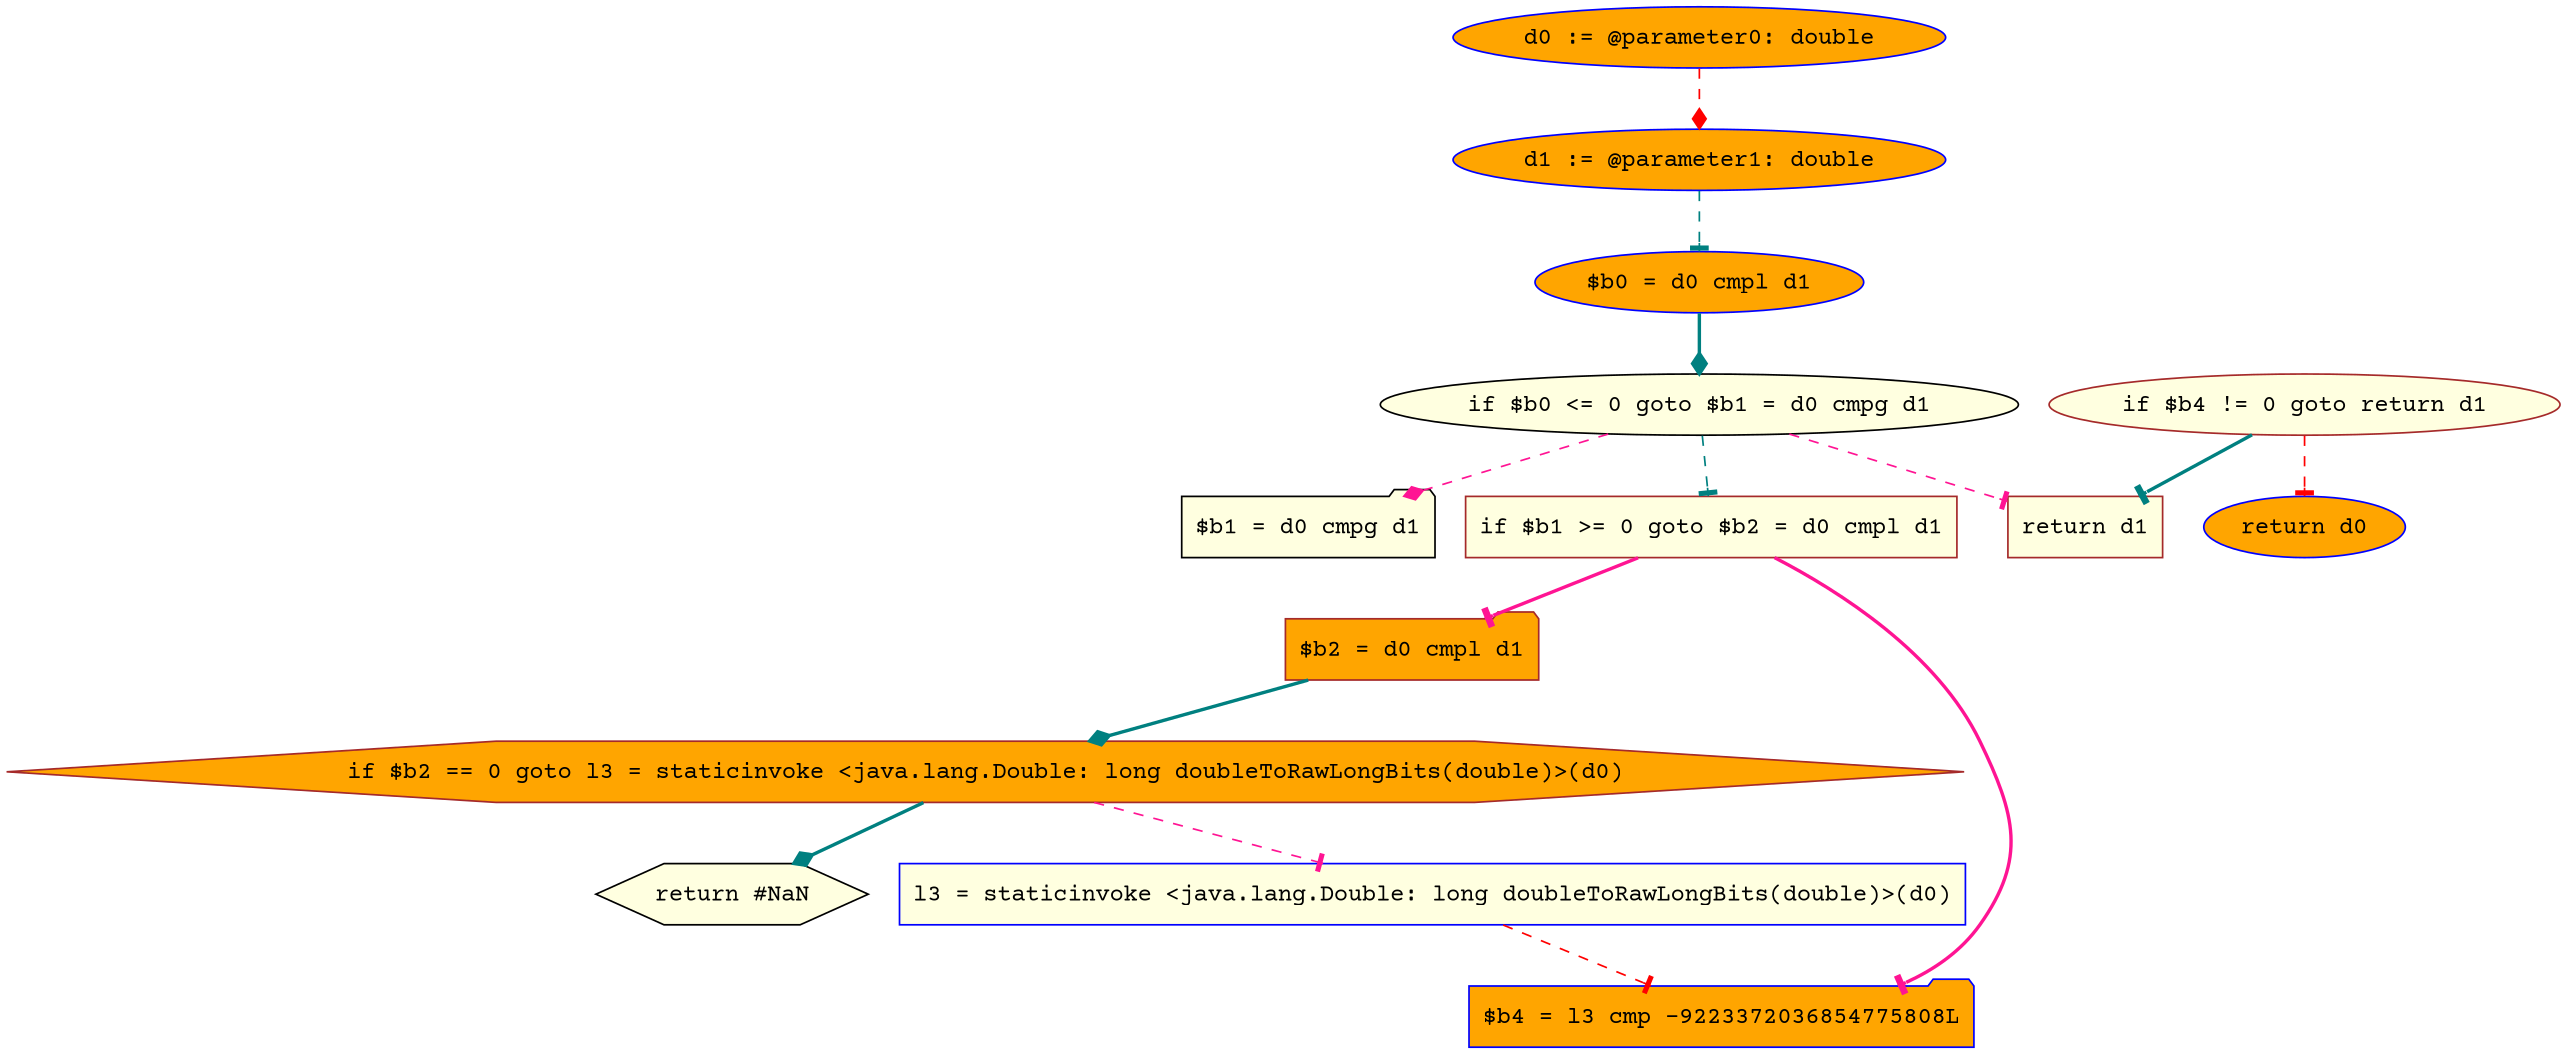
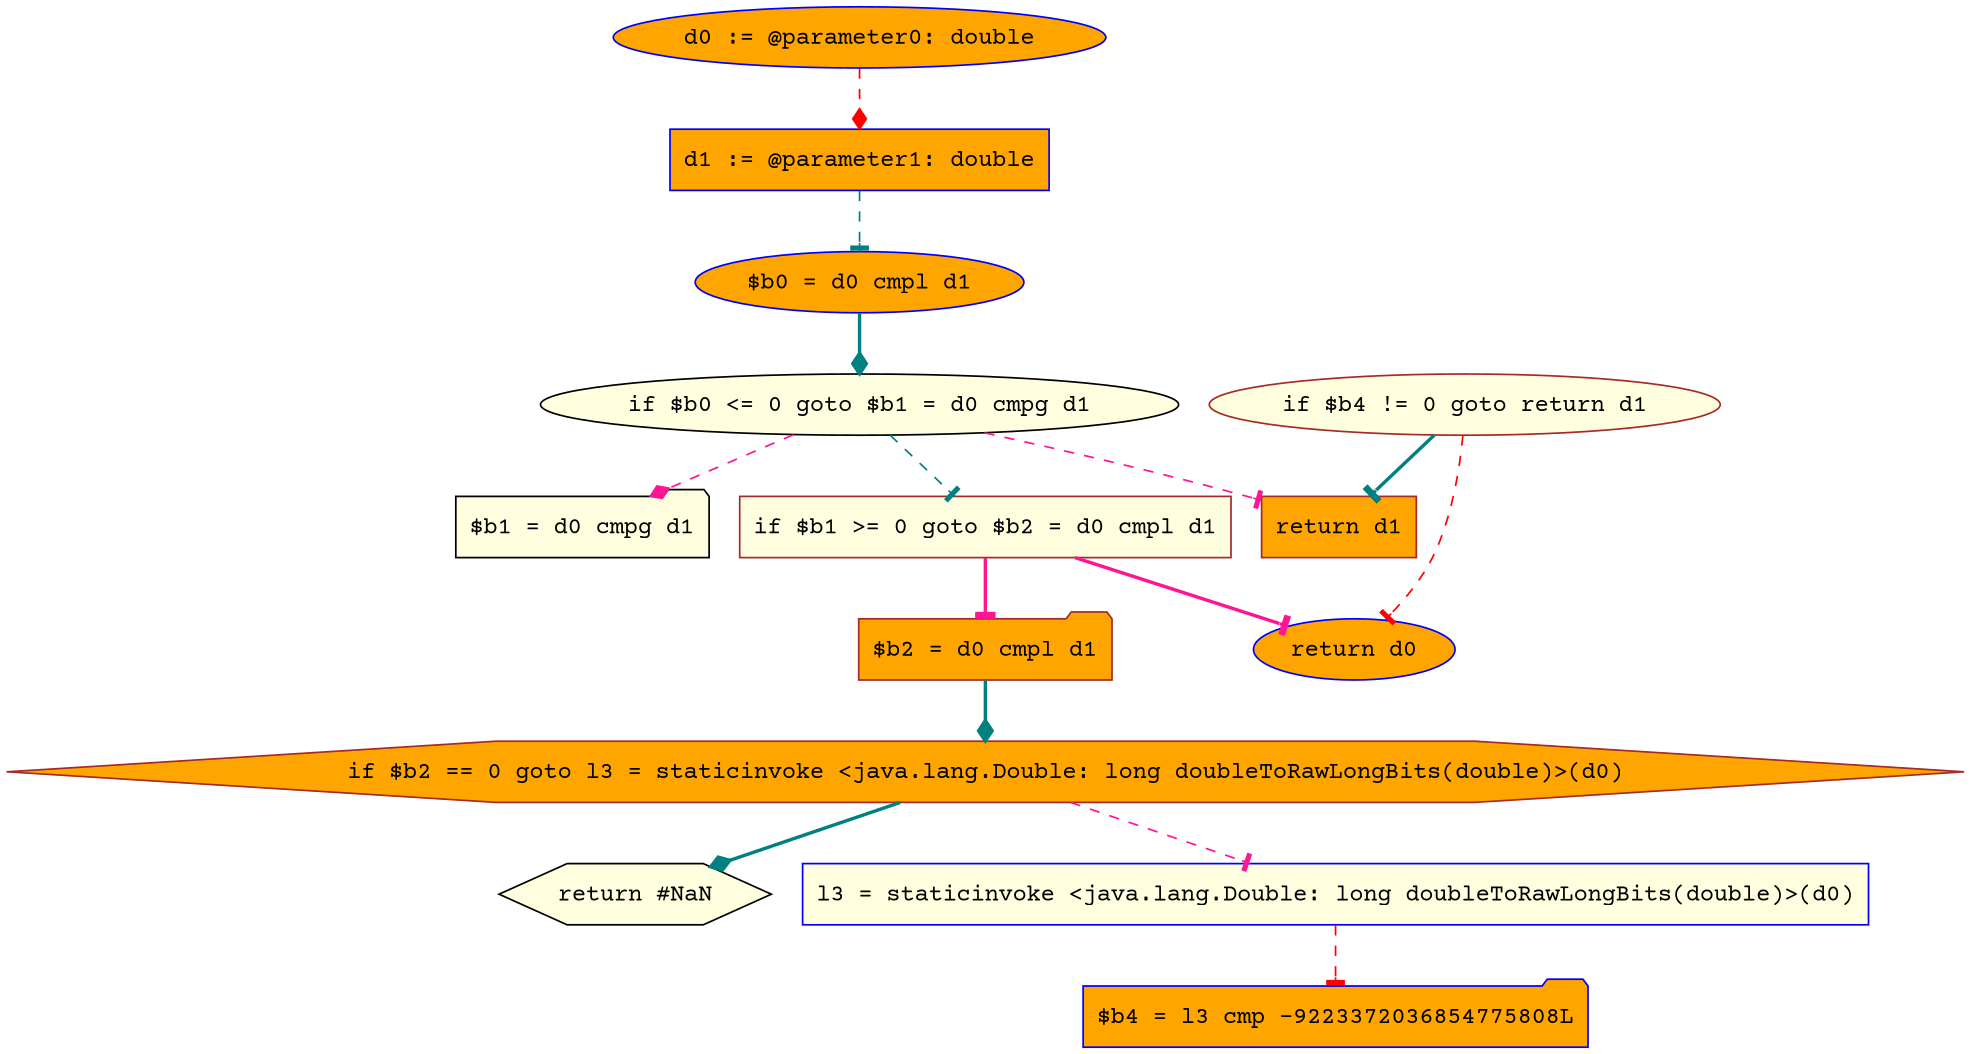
  digraph {
    fontname="Courier Prime"
    node [color=blue fillcolor=orange fontname="Courier Prime" shape=ellipse style=filled]
    edge [arrowhead=tee color=teal fontname="Courier Prime" style=dashed]
    "d0 := @parameter0: double"
-   "d1 := @parameter1: double"
+   "d1 := @parameter1: double" [shape=box]
    "$b0 = d0 cmpl d1"
    "if $b0 <= 0 goto $b1 = d0 cmpg d1" [color=black fillcolor=lightyellow]
-   "return d1" [color=brown fillcolor=lightyellow shape=box]
+   "return d1" [color=brown shape=box]
    "$b1 = d0 cmpg d1" [color=black fillcolor=lightyellow shape=folder]
    "if $b1 >= 0 goto $b2 = d0 cmpl d1" [color=brown fillcolor=lightyellow shape=box]
    "return d0"
    "$b2 = d0 cmpl d1" [color=brown shape=folder]
    "if $b2 == 0 goto l3 = staticinvoke <java.lang.Double: long doubleToRawLongBits(double)>(d0)" [color=brown shape=hexagon]
    "return #NaN" [color=black fillcolor=lightyellow shape=hexagon]
    "l3 = staticinvoke <java.lang.Double: long doubleToRawLongBits(double)>(d0)" [fillcolor=lightyellow shape=box]
    "$b4 = l3 cmp -9223372036854775808L" [shape=folder]
    "if $b4 != 0 goto return d1" [color=brown fillcolor=lightyellow]
    "d0 := @parameter0: double" -> "d1 := @parameter1: double" [arrowhead=diamond color=red]
    "d1 := @parameter1: double" -> "$b0 = d0 cmpl d1"
    "$b0 = d0 cmpl d1" -> "if $b0 <= 0 goto $b1 = d0 cmpg d1" [arrowhead=diamond style=bold]
    "if $b0 <= 0 goto $b1 = d0 cmpg d1" -> "return d1" [color=deeppink]
    "if $b0 <= 0 goto $b1 = d0 cmpg d1" -> "$b1 = d0 cmpg d1" [arrowhead=diamond color=deeppink]
    "if $b0 <= 0 goto $b1 = d0 cmpg d1" -> "if $b1 >= 0 goto $b2 = d0 cmpl d1"
-   "if $b1 >= 0 goto $b2 = d0 cmpl d1" -> "$b4 = l3 cmp -9223372036854775808L" [color=deeppink style=bold]
+   "if $b1 >= 0 goto $b2 = d0 cmpl d1" -> "return d0" [color=deeppink style=bold]
    "if $b1 >= 0 goto $b2 = d0 cmpl d1" -> "$b2 = d0 cmpl d1" [color=deeppink style=bold]
    "$b2 = d0 cmpl d1" -> "if $b2 == 0 goto l3 = staticinvoke <java.lang.Double: long doubleToRawLongBits(double)>(d0)" [arrowhead=diamond style=bold]
    "if $b2 == 0 goto l3 = staticinvoke <java.lang.Double: long doubleToRawLongBits(double)>(d0)" -> "return #NaN" [arrowhead=diamond style=bold]
    "if $b2 == 0 goto l3 = staticinvoke <java.lang.Double: long doubleToRawLongBits(double)>(d0)" -> "l3 = staticinvoke <java.lang.Double: long doubleToRawLongBits(double)>(d0)" [color=deeppink]
    "l3 = staticinvoke <java.lang.Double: long doubleToRawLongBits(double)>(d0)" -> "$b4 = l3 cmp -9223372036854775808L" [color=red]
    "if $b4 != 0 goto return d1" -> "return d1" [style=bold]
    "if $b4 != 0 goto return d1" -> "return d0" [color=red]
  }
